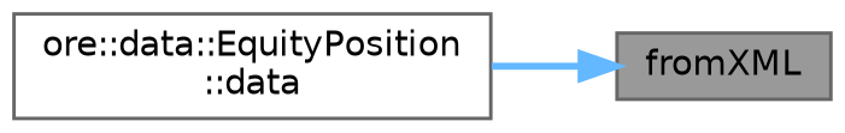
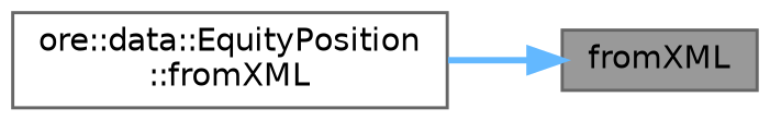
  digraph {
    rankdir=RL
    node [fontname=Helvetica fontsize=10 shape=box style=filled]
    n1 [color=gray40 fillcolor=grey60 fontcolor=black height=0.2 label=fromXML width=0.4]
-   n2 [color=grey40 fillcolor=white height=0.2 label="ore::data::EquityPosition\l::data" width=0.4]
+   n2 [color=grey40 fillcolor=white height=0.2 label="ore::data::EquityPosition\l::fromXML" width=0.4]
    n1 -> n2 [color=steelblue1 dir=back fontname=Helvetica fontsize=10 labelfontname=Helvetica labelfontsize=10 style=bold]
  }
